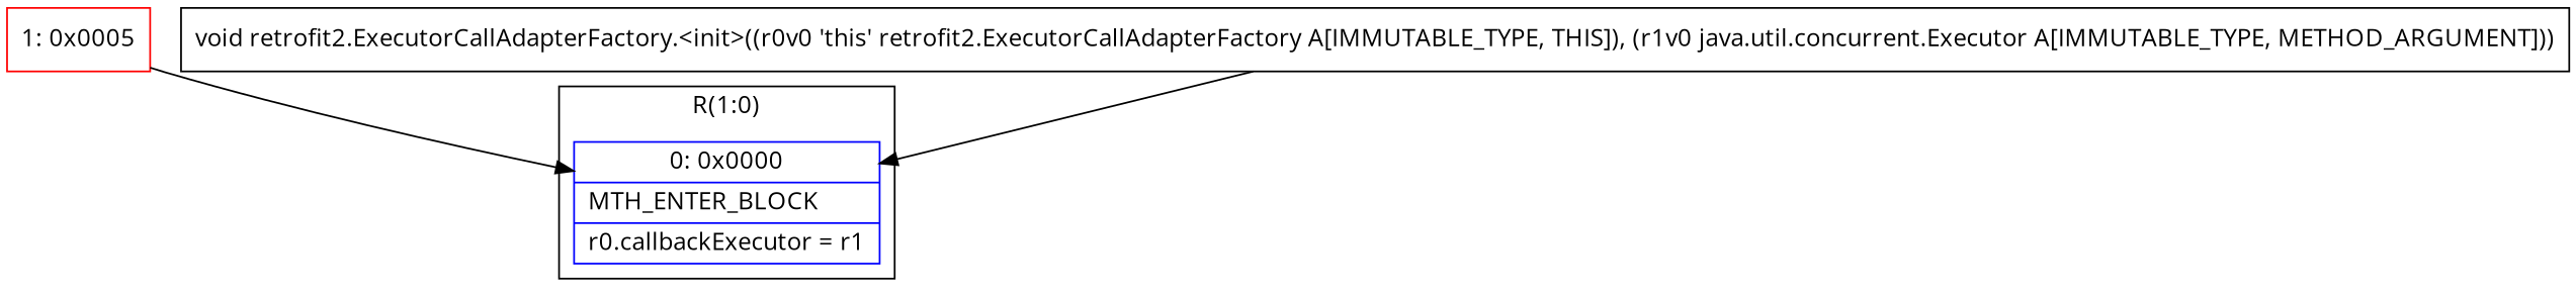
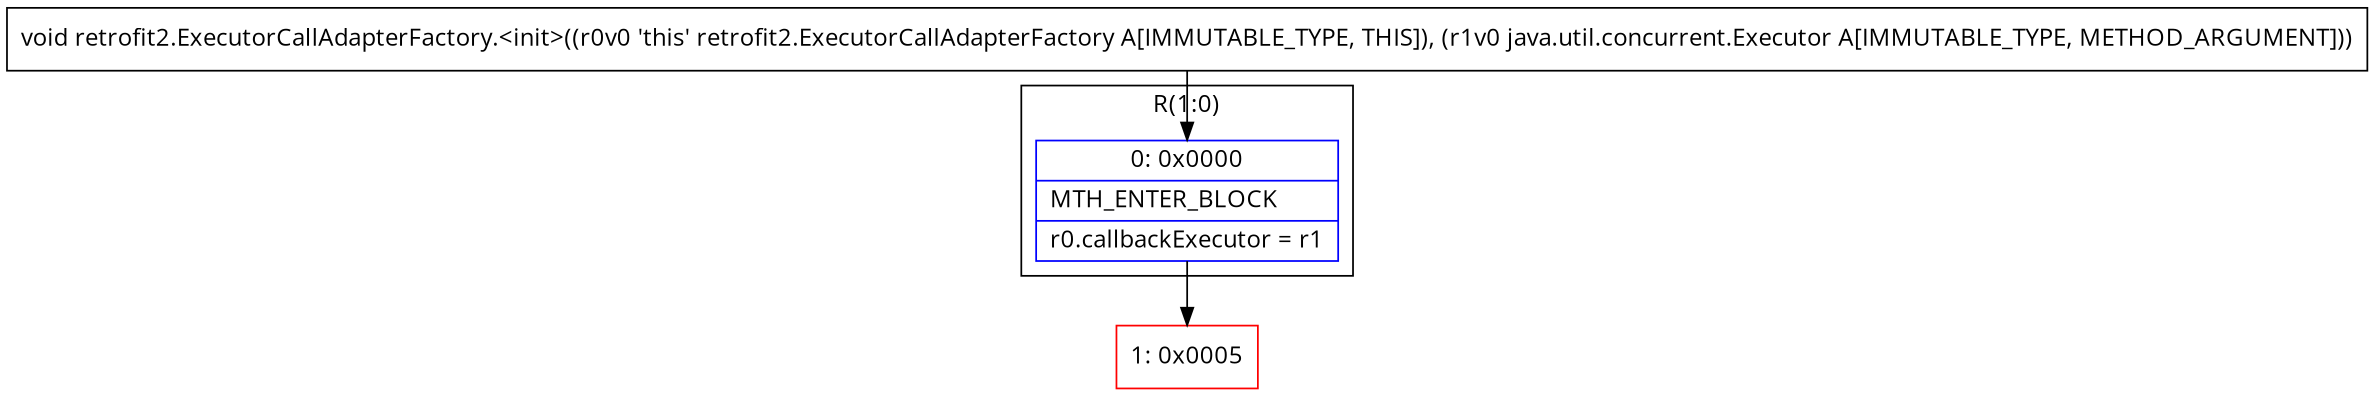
  digraph {
    fontname="Open Sans"
    node [shape=record fontname="Open Sans"]
    edge [fontname="Open Sans"]
    n1 [color=blue label="{0\:\ 0x0000|MTH_ENTER_BLOCK\l|r0.callbackExecutor = r1\l}"]
    n2 [color=red label="{1\:\ 0x0005}"]
    n3 [label="{void retrofit2.ExecutorCallAdapterFactory.\<init\>((r0v0 'this' retrofit2.ExecutorCallAdapterFactory A[IMMUTABLE_TYPE, THIS]), (r1v0 java.util.concurrent.Executor A[IMMUTABLE_TYPE, METHOD_ARGUMENT])) }"]
    subgraph cluster_1 {
      label="R(1:0)"
      n1
    }
-   n2 -> n1
+   n1 -> n2
    n3 -> n1
  }
